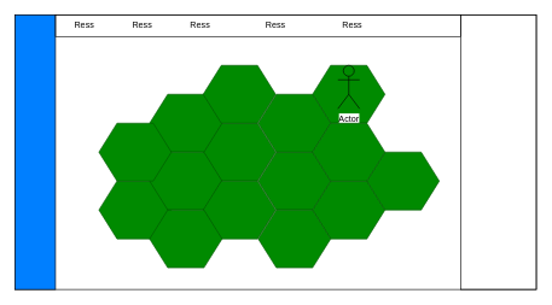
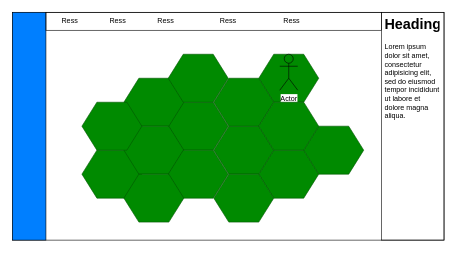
  <mxCell id="0" />
  <mxCell id="1" parent="0" />
  <mxCell id="2" value="" style="rounded=0;whiteSpace=wrap;html=1;fillColor=none;" vertex="1" parent="1"><mxGeometry x="20" y="20" width="720" height="380" as="geometry" /></mxCell>
  <mxCell id="3" value="" style="rounded=0;whiteSpace=wrap;html=1;fillColor=#007FFF;" vertex="1" parent="1"><mxGeometry x="20" y="20" width="56" height="380" as="geometry" /></mxCell>
  <mxCell id="4" value="" style="shape=hexagon;perimeter=hexagonPerimeter2;whiteSpace=wrap;html=1;fillColor=#008a00;strokeColor=#005700;fontColor=#ffffff;" vertex="1" parent="1"><mxGeometry x="136" y="250" width="100" height="80" as="geometry" /></mxCell>
  <mxCell id="5" value="" style="shape=hexagon;perimeter=hexagonPerimeter2;whiteSpace=wrap;html=1;fillColor=#008a00;strokeColor=#005700;fontColor=#ffffff;" vertex="1" parent="1"><mxGeometry x="431" y="90" width="100" height="80" as="geometry" /></mxCell>
  <mxCell id="6" value="" style="shape=hexagon;perimeter=hexagonPerimeter2;whiteSpace=wrap;html=1;fillColor=#008a00;strokeColor=#005700;fontColor=#ffffff;" vertex="1" parent="1"><mxGeometry x="431" y="250" width="100" height="80" as="geometry" /></mxCell>
  <mxCell id="7" value="" style="shape=hexagon;perimeter=hexagonPerimeter2;whiteSpace=wrap;html=1;fillColor=#008a00;strokeColor=#005700;fontColor=#ffffff;" vertex="1" parent="1"><mxGeometry x="506" y="210" width="100" height="80" as="geometry" /></mxCell>
  <mxCell id="8" value="" style="shape=hexagon;perimeter=hexagonPerimeter2;whiteSpace=wrap;html=1;fillColor=#008a00;strokeColor=#005700;fontColor=#ffffff;" vertex="1" parent="1"><mxGeometry x="280" y="170" width="100" height="80" as="geometry" /></mxCell>
  <mxCell id="9" value="" style="rounded=0;whiteSpace=wrap;html=1;fillColor=none;" vertex="1" parent="1"><mxGeometry x="76" y="20" width="560" height="30" as="geometry" /></mxCell>
  <mxCell id="10" value="Ress" style="text;html=1;strokeColor=none;fillColor=none;align=center;verticalAlign=middle;whiteSpace=wrap;rounded=0;" vertex="1" parent="1"><mxGeometry x="96" y="25" width="40" height="20" as="geometry" /></mxCell>
  <mxCell id="11" value="Ress" style="text;html=1;strokeColor=none;fillColor=none;align=center;verticalAlign=middle;whiteSpace=wrap;rounded=0;" vertex="1" parent="1"><mxGeometry x="176" y="25" width="40" height="20" as="geometry" /></mxCell>
  <mxCell id="12" value="Ress" style="text;html=1;strokeColor=none;fillColor=none;align=center;verticalAlign=middle;whiteSpace=wrap;rounded=0;" vertex="1" parent="1"><mxGeometry x="256" y="25" width="40" height="20" as="geometry" /></mxCell>
  <mxCell id="13" value="Ress" style="text;html=1;strokeColor=none;fillColor=none;align=center;verticalAlign=middle;whiteSpace=wrap;rounded=0;" vertex="1" parent="1"><mxGeometry x="360" y="25" width="40" height="20" as="geometry" /></mxCell>
  <mxCell id="14" value="Ress" style="text;html=1;strokeColor=none;fillColor=none;align=center;verticalAlign=middle;whiteSpace=wrap;rounded=0;" vertex="1" parent="1"><mxGeometry x="466" y="25" width="40" height="20" as="geometry" /></mxCell>
  <mxCell id="15" value="" style="rounded=0;whiteSpace=wrap;html=1;fillColor=none;" vertex="1" parent="1"><mxGeometry x="636" y="20" width="104" height="380" as="geometry" /></mxCell>
+ <mxCell id="16" value="&lt;h1&gt;Heading&lt;/h1&gt;&lt;p&gt;Lorem ipsum dolor sit amet, consectetur adipisicing elit, sed do eiusmod tempor incididunt ut labore et dolore magna aliqua.&lt;/p&gt;" style="text;html=1;strokeColor=none;fillColor=none;spacing=5;spacingTop=-20;whiteSpace=wrap;overflow=hidden;rounded=0;" vertex="1" parent="1"><mxGeometry x="636" y="20" width="100" height="380" as="geometry" /></mxCell>
  <mxCell id="17" value="Actor" style="shape=umlActor;verticalLabelPosition=bottom;labelBackgroundColor=#ffffff;verticalAlign=top;html=1;outlineConnect=0;fillColor=none;" vertex="1" parent="1"><mxGeometry x="466" y="90" width="30" height="60" as="geometry" /></mxCell>
  <mxCell id="18" value="" style="shape=image;html=1;verticalAlign=top;verticalLabelPosition=bottom;labelBackgroundColor=#ffffff;imageAspect=0;aspect=fixed;image=https://cdn2.iconfinder.com/data/icons/camping-nature/24/camping-nature-03-128.png;fillColor=none;" vertex="1" parent="1"><mxGeometry x="300" y="170" width="60" height="60" as="geometry" /></mxCell>
  <mxCell id="19" value="" style="shape=hexagon;perimeter=hexagonPerimeter2;whiteSpace=wrap;html=1;fillColor=#008a00;strokeColor=#005700;fontColor=#ffffff;" vertex="1" parent="1"><mxGeometry x="206" y="130" width="100" height="80" as="geometry" /></mxCell>
  <mxCell id="20" value="" style="shape=image;html=1;verticalAlign=top;verticalLabelPosition=bottom;labelBackgroundColor=#ffffff;imageAspect=0;aspect=fixed;image=https://cdn2.iconfinder.com/data/icons/camping-nature/24/camping-nature-03-128.png;fillColor=none;" vertex="1" parent="1"><mxGeometry x="236" y="140" width="20" height="20" as="geometry" /></mxCell>
  <mxCell id="21" value="" style="shape=image;html=1;verticalAlign=top;verticalLabelPosition=bottom;labelBackgroundColor=#ffffff;imageAspect=0;aspect=fixed;image=https://cdn2.iconfinder.com/data/icons/camping-nature/24/camping-nature-03-128.png;fillColor=none;" vertex="1" parent="1"><mxGeometry x="256" y="140" width="40" height="40" as="geometry" /></mxCell>
  <mxCell id="22" value="" style="shape=image;html=1;verticalAlign=top;verticalLabelPosition=bottom;labelBackgroundColor=#ffffff;imageAspect=0;aspect=fixed;image=https://cdn2.iconfinder.com/data/icons/camping-nature/24/camping-nature-03-128.png;fillColor=none;" vertex="1" parent="1"><mxGeometry x="226" y="170" width="30" height="30" as="geometry" /></mxCell>
  <mxCell id="23" value="" style="shape=image;html=1;verticalAlign=top;verticalLabelPosition=bottom;labelBackgroundColor=#ffffff;imageAspect=0;aspect=fixed;image=https://cdn3.iconfinder.com/data/icons/minecraft-icons/128/3D_Stone.png;fillColor=none;" vertex="1" parent="1"><mxGeometry x="446" y="116" width="34" height="34" as="geometry" /></mxCell>
  <mxCell id="24" value="" style="shape=image;html=1;verticalAlign=top;verticalLabelPosition=bottom;labelBackgroundColor=#ffffff;imageAspect=0;aspect=fixed;image=https://cdn3.iconfinder.com/data/icons/eco-flat-2/512/Nature_plant_tree-128.png;fillColor=none;" vertex="1" parent="1"><mxGeometry x="526" y="260" width="20" height="20" as="geometry" /></mxCell>
  <mxCell id="25" value="" style="shape=hexagon;perimeter=hexagonPerimeter2;whiteSpace=wrap;html=1;fillColor=#008a00;strokeColor=#005700;fontColor=#ffffff;" vertex="1" parent="1"><mxGeometry x="206" y="210" width="100" height="80" as="geometry" /></mxCell>
  <mxCell id="26" value="" style="shape=image;html=1;verticalAlign=top;verticalLabelPosition=bottom;labelBackgroundColor=#ffffff;imageAspect=0;aspect=fixed;image=https://cdn4.iconfinder.com/data/icons/garden-furnitures-2/128/Table-128.png;fillColor=none;" vertex="1" parent="1"><mxGeometry x="226" y="216.5" width="67" height="67" as="geometry" /></mxCell>
  <mxCell id="27" value="" style="shape=hexagon;perimeter=hexagonPerimeter2;whiteSpace=wrap;html=1;fillColor=#008a00;strokeColor=#005700;fontColor=#ffffff;" vertex="1" parent="1"><mxGeometry x="280" y="250" width="100" height="80" as="geometry" /></mxCell>
  <mxCell id="28" value="" style="shape=image;html=1;verticalAlign=top;verticalLabelPosition=bottom;labelBackgroundColor=#ffffff;imageAspect=0;aspect=fixed;image=https://cdn2.iconfinder.com/data/icons/camping-nature/24/camping-nature-03-128.png;fillColor=none;" vertex="1" parent="1"><mxGeometry x="330" y="256" width="44" height="44" as="geometry" /></mxCell>
  <mxCell id="29" value="" style="shape=image;html=1;verticalAlign=top;verticalLabelPosition=bottom;labelBackgroundColor=#ffffff;imageAspect=0;aspect=fixed;image=https://cdn2.iconfinder.com/data/icons/camping-nature/24/camping-nature-03-128.png;fillColor=none;" vertex="1" parent="1"><mxGeometry x="300" y="270" width="30" height="30" as="geometry" /></mxCell>
  <mxCell id="30" value="" style="shape=hexagon;perimeter=hexagonPerimeter2;whiteSpace=wrap;html=1;fillColor=#008a00;strokeColor=#005700;fontColor=#ffffff;" vertex="1" parent="1"><mxGeometry x="136" y="170" width="100" height="80" as="geometry" /></mxCell>
  <mxCell id="31" value="" style="shape=hexagon;perimeter=hexagonPerimeter2;whiteSpace=wrap;html=1;fillColor=#008a00;strokeColor=#005700;fontColor=#ffffff;" vertex="1" parent="1"><mxGeometry x="206" y="290" width="100" height="80" as="geometry" /></mxCell>
  <mxCell id="32" value="" style="shape=hexagon;perimeter=hexagonPerimeter2;whiteSpace=wrap;html=1;fillColor=#008a00;strokeColor=#005700;fontColor=#ffffff;" vertex="1" parent="1"><mxGeometry x="356" y="210" width="100" height="80" as="geometry" /></mxCell>
  <mxCell id="33" value="" style="shape=hexagon;perimeter=hexagonPerimeter2;whiteSpace=wrap;html=1;fillColor=#008a00;strokeColor=#005700;fontColor=#ffffff;" vertex="1" parent="1"><mxGeometry x="280" y="90" width="100" height="80" as="geometry" /></mxCell>
  <mxCell id="34" value="" style="shape=hexagon;perimeter=hexagonPerimeter2;whiteSpace=wrap;html=1;fillColor=#008a00;strokeColor=#005700;fontColor=#ffffff;" vertex="1" parent="1"><mxGeometry x="356" y="130" width="100" height="80" as="geometry" /></mxCell>
  <mxCell id="35" value="" style="shape=hexagon;perimeter=hexagonPerimeter2;whiteSpace=wrap;html=1;fillColor=#008a00;strokeColor=#005700;fontColor=#ffffff;" vertex="1" parent="1"><mxGeometry x="356" y="290" width="100" height="80" as="geometry" /></mxCell>
  <mxCell id="36" value="" style="shape=hexagon;perimeter=hexagonPerimeter2;whiteSpace=wrap;html=1;fillColor=#008a00;strokeColor=#005700;fontColor=#ffffff;" vertex="1" parent="1"><mxGeometry x="431" y="170" width="100" height="80" as="geometry" /></mxCell>
  <mxCell id="37" value="" style="shape=image;html=1;verticalAlign=top;verticalLabelPosition=bottom;labelBackgroundColor=#ffffff;imageAspect=0;aspect=fixed;image=https://cdn3.iconfinder.com/data/icons/eco-flat-2/512/Nature_plant_tree-128.png;fillColor=none;" vertex="1" parent="1"><mxGeometry x="516" y="236" width="20" height="20" as="geometry" /></mxCell>
  <mxCell id="38" value="" style="shape=image;html=1;verticalAlign=top;verticalLabelPosition=bottom;labelBackgroundColor=#ffffff;imageAspect=0;aspect=fixed;image=https://cdn3.iconfinder.com/data/icons/eco-flat-2/512/Nature_plant_tree-128.png;fillColor=none;" vertex="1" parent="1"><mxGeometry x="536" y="268" width="20" height="20" as="geometry" /></mxCell>
  <mxCell id="39" value="" style="shape=image;html=1;verticalAlign=top;verticalLabelPosition=bottom;labelBackgroundColor=#ffffff;imageAspect=0;aspect=fixed;image=https://cdn3.iconfinder.com/data/icons/eco-flat-2/512/Nature_plant_tree-128.png;fillColor=none;" vertex="1" parent="1"><mxGeometry x="546" y="260" width="20" height="20" as="geometry" /></mxCell>
  <mxCell id="40" value="" style="shape=image;html=1;verticalAlign=top;verticalLabelPosition=bottom;labelBackgroundColor=#ffffff;imageAspect=0;aspect=fixed;image=https://cdn3.iconfinder.com/data/icons/eco-flat-2/512/Nature_plant_tree-128.png;fillColor=none;" vertex="1" parent="1"><mxGeometry x="526" y="244" width="20" height="20" as="geometry" /></mxCell>
  <mxCell id="41" value="" style="shape=image;html=1;verticalAlign=top;verticalLabelPosition=bottom;labelBackgroundColor=#ffffff;imageAspect=0;aspect=fixed;image=https://cdn3.iconfinder.com/data/icons/eco-flat-2/512/Nature_plant_tree-128.png;fillColor=none;" vertex="1" parent="1"><mxGeometry x="516" y="220" width="20" height="20" as="geometry" /></mxCell>
  <mxCell id="42" value="" style="shape=image;html=1;verticalAlign=top;verticalLabelPosition=bottom;labelBackgroundColor=#ffffff;imageAspect=0;aspect=fixed;image=https://cdn3.iconfinder.com/data/icons/eco-flat-2/512/Nature_plant_tree-128.png;fillColor=none;" vertex="1" parent="1"><mxGeometry x="536" y="252" width="20" height="20" as="geometry" /></mxCell>
  <mxCell id="43" value="" style="shape=image;html=1;verticalAlign=top;verticalLabelPosition=bottom;labelBackgroundColor=#ffffff;imageAspect=0;aspect=fixed;image=https://cdn3.iconfinder.com/data/icons/eco-flat-2/512/Nature_plant_tree-128.png;fillColor=none;" vertex="1" parent="1"><mxGeometry x="546" y="244" width="20" height="20" as="geometry" /></mxCell>
  <mxCell id="44" value="" style="shape=image;html=1;verticalAlign=top;verticalLabelPosition=bottom;labelBackgroundColor=#ffffff;imageAspect=0;aspect=fixed;image=https://cdn3.iconfinder.com/data/icons/eco-flat-2/512/Nature_plant_tree-128.png;fillColor=none;" vertex="1" parent="1"><mxGeometry x="556" y="248" width="20" height="20" as="geometry" /></mxCell>
  <mxCell id="45" value="" style="shape=image;html=1;verticalAlign=top;verticalLabelPosition=bottom;labelBackgroundColor=#ffffff;imageAspect=0;aspect=fixed;image=https://cdn3.iconfinder.com/data/icons/eco-flat-2/512/Nature_plant_tree-128.png;fillColor=none;" vertex="1" parent="1"><mxGeometry x="546" y="224" width="20" height="20" as="geometry" /></mxCell>
  <mxCell id="46" value="" style="shape=image;html=1;verticalAlign=top;verticalLabelPosition=bottom;labelBackgroundColor=#ffffff;imageAspect=0;aspect=fixed;image=https://cdn3.iconfinder.com/data/icons/eco-flat-2/512/Nature_plant_tree-128.png;fillColor=none;" vertex="1" parent="1"><mxGeometry x="566" y="256" width="20" height="20" as="geometry" /></mxCell>
  <mxCell id="47" value="" style="shape=image;html=1;verticalAlign=top;verticalLabelPosition=bottom;labelBackgroundColor=#ffffff;imageAspect=0;aspect=fixed;image=https://cdn3.iconfinder.com/data/icons/eco-flat-2/512/Nature_plant_tree-128.png;fillColor=none;" vertex="1" parent="1"><mxGeometry x="576" y="248" width="20" height="20" as="geometry" /></mxCell>
  <mxCell id="48" value="" style="shape=image;html=1;verticalAlign=top;verticalLabelPosition=bottom;labelBackgroundColor=#ffffff;imageAspect=0;aspect=fixed;image=https://cdn3.iconfinder.com/data/icons/eco-flat-2/512/Nature_plant_tree-128.png;fillColor=none;" vertex="1" parent="1"><mxGeometry x="556" y="232" width="20" height="20" as="geometry" /></mxCell>
  <mxCell id="49" value="" style="shape=image;html=1;verticalAlign=top;verticalLabelPosition=bottom;labelBackgroundColor=#ffffff;imageAspect=0;aspect=fixed;image=https://cdn3.iconfinder.com/data/icons/eco-flat-2/512/Nature_plant_tree-128.png;fillColor=none;" vertex="1" parent="1"><mxGeometry x="546" y="208" width="20" height="20" as="geometry" /></mxCell>
  <mxCell id="50" value="" style="shape=image;html=1;verticalAlign=top;verticalLabelPosition=bottom;labelBackgroundColor=#ffffff;imageAspect=0;aspect=fixed;image=https://cdn3.iconfinder.com/data/icons/eco-flat-2/512/Nature_plant_tree-128.png;fillColor=none;" vertex="1" parent="1"><mxGeometry x="566" y="240" width="20" height="20" as="geometry" /></mxCell>
  <mxCell id="51" value="" style="shape=image;html=1;verticalAlign=top;verticalLabelPosition=bottom;labelBackgroundColor=#ffffff;imageAspect=0;aspect=fixed;image=https://cdn3.iconfinder.com/data/icons/eco-flat-2/512/Nature_plant_tree-128.png;fillColor=none;" vertex="1" parent="1"><mxGeometry x="576" y="232" width="20" height="20" as="geometry" /></mxCell>
  <mxCell id="52" value="" style="shape=image;html=1;verticalAlign=top;verticalLabelPosition=bottom;labelBackgroundColor=#ffffff;imageAspect=0;aspect=fixed;image=https://cdn3.iconfinder.com/data/icons/eco-flat-2/512/Nature_plant_tree-128.png;fillColor=none;" vertex="1" parent="1"><mxGeometry x="556" y="262" width="20" height="20" as="geometry" /></mxCell>
  <mxCell id="53" value="" style="shape=image;html=1;verticalAlign=top;verticalLabelPosition=bottom;labelBackgroundColor=#ffffff;imageAspect=0;aspect=fixed;image=https://cdn3.iconfinder.com/data/icons/eco-flat-2/512/Nature_plant_tree-128.png;fillColor=none;" vertex="1" parent="1"><mxGeometry x="566" y="270" width="20" height="20" as="geometry" /></mxCell>
  <mxCell id="54" value="" style="shape=image;html=1;verticalAlign=top;verticalLabelPosition=bottom;labelBackgroundColor=#ffffff;imageAspect=0;aspect=fixed;image=https://cdn3.iconfinder.com/data/icons/eco-flat-2/512/Nature_plant_tree-128.png;fillColor=none;" vertex="1" parent="1"><mxGeometry x="576" y="262" width="20" height="20" as="geometry" /></mxCell>
  <mxCell id="55" value="" style="shape=image;html=1;verticalAlign=top;verticalLabelPosition=bottom;labelBackgroundColor=#ffffff;imageAspect=0;aspect=fixed;image=https://cdn3.iconfinder.com/data/icons/eco-flat-2/512/Nature_plant_tree-128.png;fillColor=none;" vertex="1" parent="1"><mxGeometry x="526" y="224" width="20" height="20" as="geometry" /></mxCell>
  <mxCell id="56" value="" style="shape=image;html=1;verticalAlign=top;verticalLabelPosition=bottom;labelBackgroundColor=#ffffff;imageAspect=0;aspect=fixed;image=https://cdn3.iconfinder.com/data/icons/eco-flat-2/512/Nature_plant_tree-128.png;fillColor=none;" vertex="1" parent="1"><mxGeometry x="536" y="232" width="20" height="20" as="geometry" /></mxCell>
  <mxCell id="57" value="" style="shape=image;html=1;verticalAlign=top;verticalLabelPosition=bottom;labelBackgroundColor=#ffffff;imageAspect=0;aspect=fixed;image=https://cdn3.iconfinder.com/data/icons/eco-flat-2/512/Nature_plant_tree-128.png;fillColor=none;" vertex="1" parent="1"><mxGeometry x="546" y="224" width="20" height="20" as="geometry" /></mxCell>
  <mxCell id="58" value="" style="shape=image;html=1;verticalAlign=top;verticalLabelPosition=bottom;labelBackgroundColor=#ffffff;imageAspect=0;aspect=fixed;image=https://cdn3.iconfinder.com/data/icons/eco-flat-2/512/Nature_plant_tree-128.png;fillColor=none;" vertex="1" parent="1"><mxGeometry x="566" y="220" width="20" height="20" as="geometry" /></mxCell>
  <mxCell id="59" value="" style="shape=image;html=1;verticalAlign=top;verticalLabelPosition=bottom;labelBackgroundColor=#ffffff;imageAspect=0;aspect=fixed;image=https://cdn3.iconfinder.com/data/icons/eco-flat-2/512/Nature_plant_tree-128.png;fillColor=none;" vertex="1" parent="1"><mxGeometry x="556" y="218" width="20" height="20" as="geometry" /></mxCell>
  <mxCell id="60" value="" style="shape=image;html=1;verticalAlign=top;verticalLabelPosition=bottom;labelBackgroundColor=#ffffff;imageAspect=0;aspect=fixed;image=https://cdn3.iconfinder.com/data/icons/eco-flat-2/512/Nature_plant_tree-128.png;fillColor=none;" vertex="1" parent="1"><mxGeometry x="536" y="210" width="20" height="20" as="geometry" /></mxCell>
